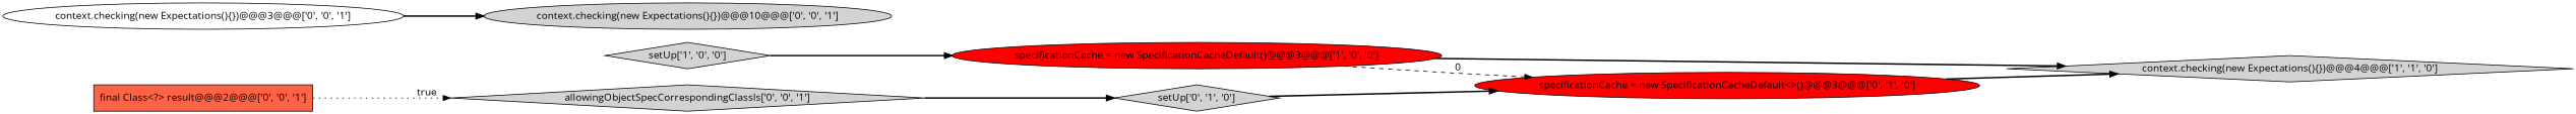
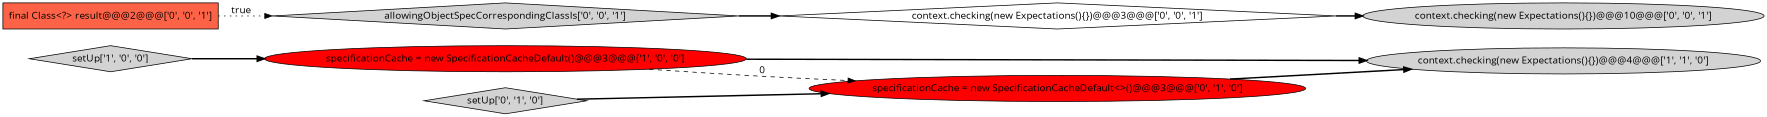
  digraph {
    fontname="Open Sans"
    rankdir=LR
    node [fillcolor=lightgray fontname="Open Sans" shape=ellipse style=filled]
    edge [fontname="Open Sans" style=bold]
-   n1 [label="context.checking(new Expectations(){})@@@4@@@['1', '1', '0']" shape=diamond]
+   n1 [label="context.checking(new Expectations(){})@@@4@@@['1', '1', '0']"]
    n2 [fillcolor=red label="specificationCache = new SpecificationCacheDefault<>()@@@3@@@['0', '1', '0']"]
    n3 [label="setUp['1', '0', '0']" shape=diamond]
    n4 [fillcolor=red label="specificationCache = new SpecificationCacheDefault()@@@3@@@['1', '0', '0']"]
-   n5 [fillcolor=white label="context.checking(new Expectations(){})@@@3@@@['0', '0', '1']"]
+   n5 [fillcolor=white label="context.checking(new Expectations(){})@@@3@@@['0', '0', '1']" shape=diamond]
    n6 [label="context.checking(new Expectations(){})@@@10@@@['0', '0', '1']"]
    n7 [label="setUp['0', '1', '0']" shape=diamond]
    n8 [label="allowingObjectSpecCorrespondingClassIs['0', '0', '1']" shape=diamond]
    n9 [fillcolor=tomato label="final Class<?> result@@@2@@@['0', '0', '1']" shape=box]
    n2 -> n1
    n3 -> n4
    n4 -> n1
    n4 -> n2 [label=0 style=dashed]
    n5 -> n6
    n7 -> n2
-   n8 -> n7
+   n8 -> n5
    n9 -> n8 [label=true style=dotted]
  }
